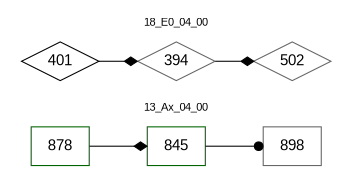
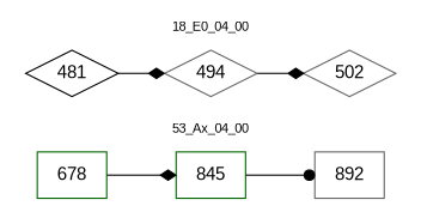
  digraph {
    fontname="Liberation Sans"
    rankdir=LR
    node [color=gray40 fontname="Liberation Sans" shape=box]
    edge [arrowhead=diamond color=black fontname="Liberation Sans"]
-   n1 [color=darkgreen label=878]
+   n1 [color=darkgreen label=678]
    n2 [color=darkgreen label=845]
-   n3 [label=898]
-   n4 [color=black label=401 shape=diamond]
-   n5 [label=394 shape=diamond]
+   n3 [label=892]
+   n4 [color=black label=481 shape=diamond]
+   n5 [label=494 shape=diamond]
    n6 [label=502 shape=diamond]
    subgraph cluster_1 {
      color=white
      fontsize=10
-     label="13_Ax_04_00"
+     label="53_Ax_04_00"
      n1
      n2
      n3
    }
    subgraph cluster_2 {
      color=white
      fontsize=10
      label="18_E0_04_00"
      n4
      n5
      n6
    }
    n1 -> n2
    n2 -> n3 [arrowhead=dot]
    n4 -> n5
    n5 -> n6
  }
